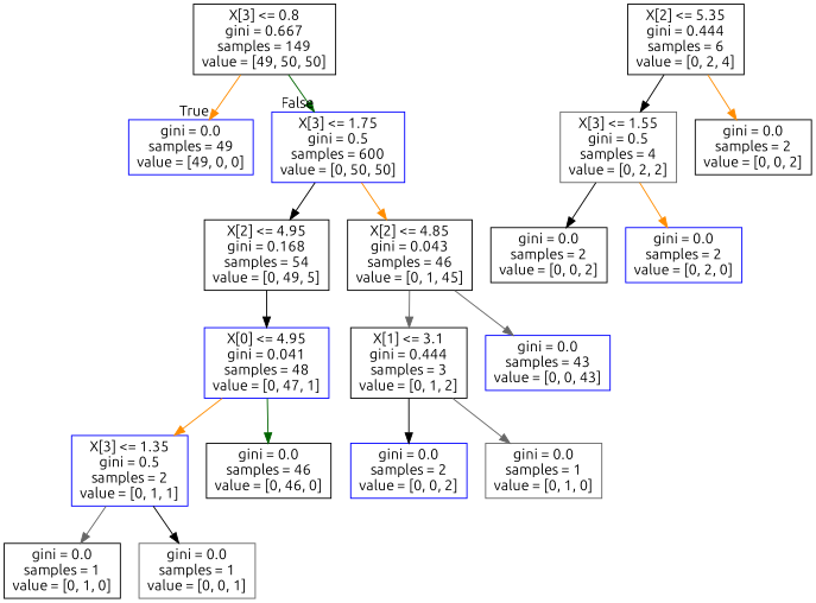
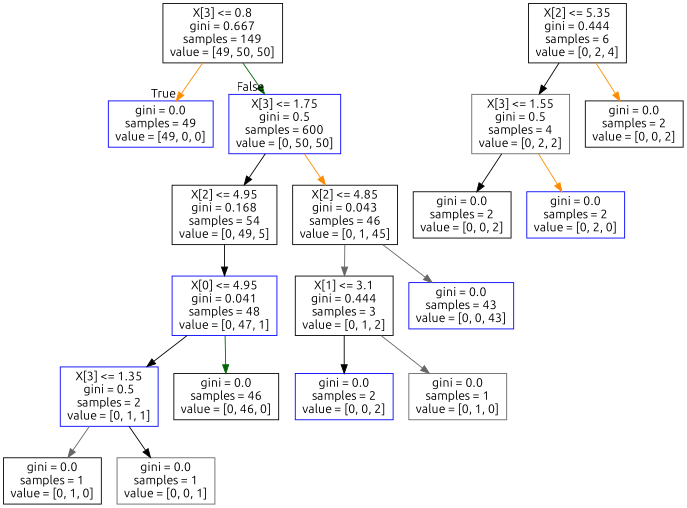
  digraph {
    fontname=Ubuntu
    node [color=black fontname=Ubuntu shape=box]
    edge [color=black fontname=Ubuntu]
    n1 [label="X[3] <= 0.8\ngini = 0.667\nsamples = 149\nvalue = [49, 50, 50]"]
    n2 [color=blue label="gini = 0.0\nsamples = 49\nvalue = [49, 0, 0]"]
    n3 [color=blue label="X[3] <= 1.75\ngini = 0.5\nsamples = 600\nvalue = [0, 50, 50]"]
    n4 [label="X[2] <= 4.95\ngini = 0.168\nsamples = 54\nvalue = [0, 49, 5]"]
    n5 [label="X[2] <= 4.85\ngini = 0.043\nsamples = 46\nvalue = [0, 1, 45]"]
    n6 [color=blue label="X[0] <= 4.95\ngini = 0.041\nsamples = 48\nvalue = [0, 47, 1]"]
    n7 [label="X[1] <= 3.1\ngini = 0.444\nsamples = 3\nvalue = [0, 1, 2]"]
    n8 [color=blue label="gini = 0.0\nsamples = 43\nvalue = [0, 0, 43]"]
    n9 [color=blue label="X[3] <= 1.35\ngini = 0.5\nsamples = 2\nvalue = [0, 1, 1]"]
    n10 [label="gini = 0.0\nsamples = 46\nvalue = [0, 46, 0]"]
    n11 [label="X[2] <= 5.35\ngini = 0.444\nsamples = 6\nvalue = [0, 2, 4]"]
    n12 [color=gray40 label="X[3] <= 1.55\ngini = 0.5\nsamples = 4\nvalue = [0, 2, 2]"]
    n13 [label="gini = 0.0\nsamples = 2\nvalue = [0, 0, 2]"]
    n14 [label="gini = 0.0\nsamples = 1\nvalue = [0, 1, 0]"]
    n15 [color=gray40 label="gini = 0.0\nsamples = 1\nvalue = [0, 0, 1]"]
    n16 [label="gini = 0.0\nsamples = 2\nvalue = [0, 0, 2]"]
    n17 [color=blue label="gini = 0.0\nsamples = 2\nvalue = [0, 2, 0]"]
    n18 [color=blue label="gini = 0.0\nsamples = 2\nvalue = [0, 0, 2]"]
    n19 [color=gray40 label="gini = 0.0\nsamples = 1\nvalue = [0, 1, 0]"]
    n1 -> n2 [color=darkorange headlabel=True labelangle=45 labeldistance=2.5]
    n1 -> n3 [color=darkgreen headlabel=False labelangle=-45 labeldistance=2.5]
    n3 -> n4
    n3 -> n5 [color=darkorange]
    n4 -> n6
    n5 -> n7 [color=gray40]
    n5 -> n8 [color=gray40]
-   n6 -> n9 [color=darkorange]
+   n6 -> n9
    n6 -> n10 [color=darkgreen]
    n7 -> n18
    n7 -> n19 [color=gray40]
    n9 -> n14 [color=gray40]
    n9 -> n15
    n11 -> n12
    n11 -> n13 [color=darkorange]
    n12 -> n16
    n12 -> n17 [color=darkorange]
  }
